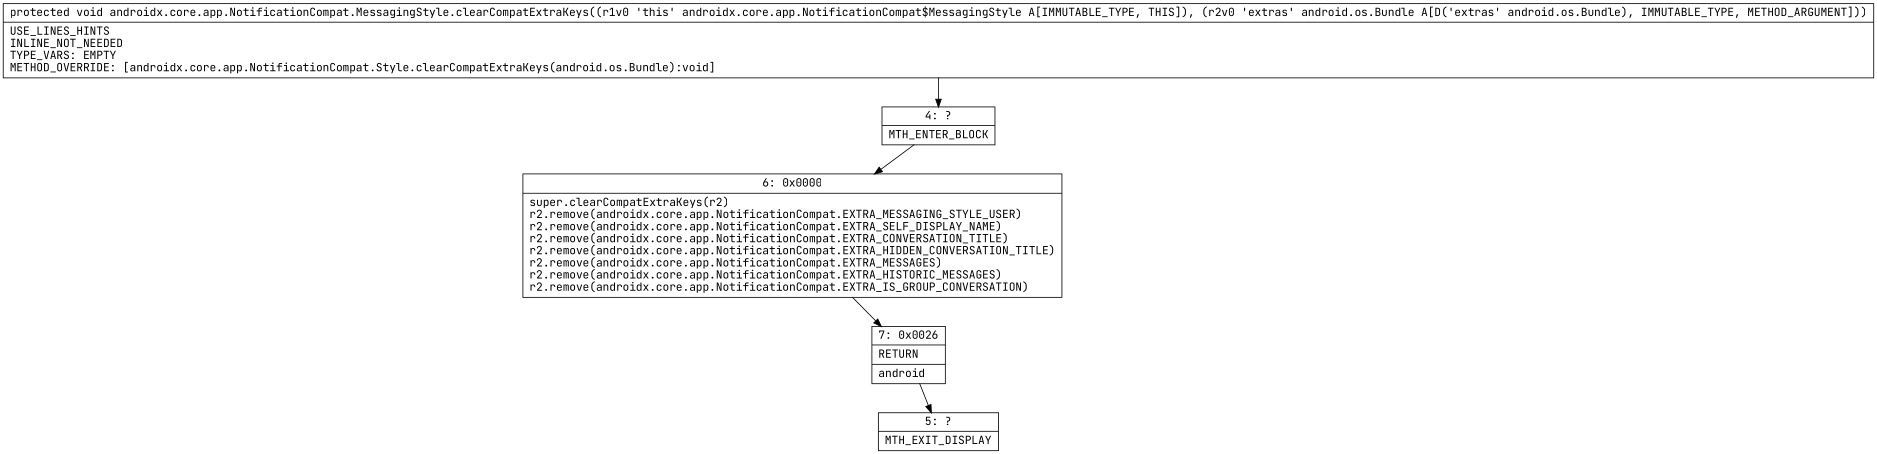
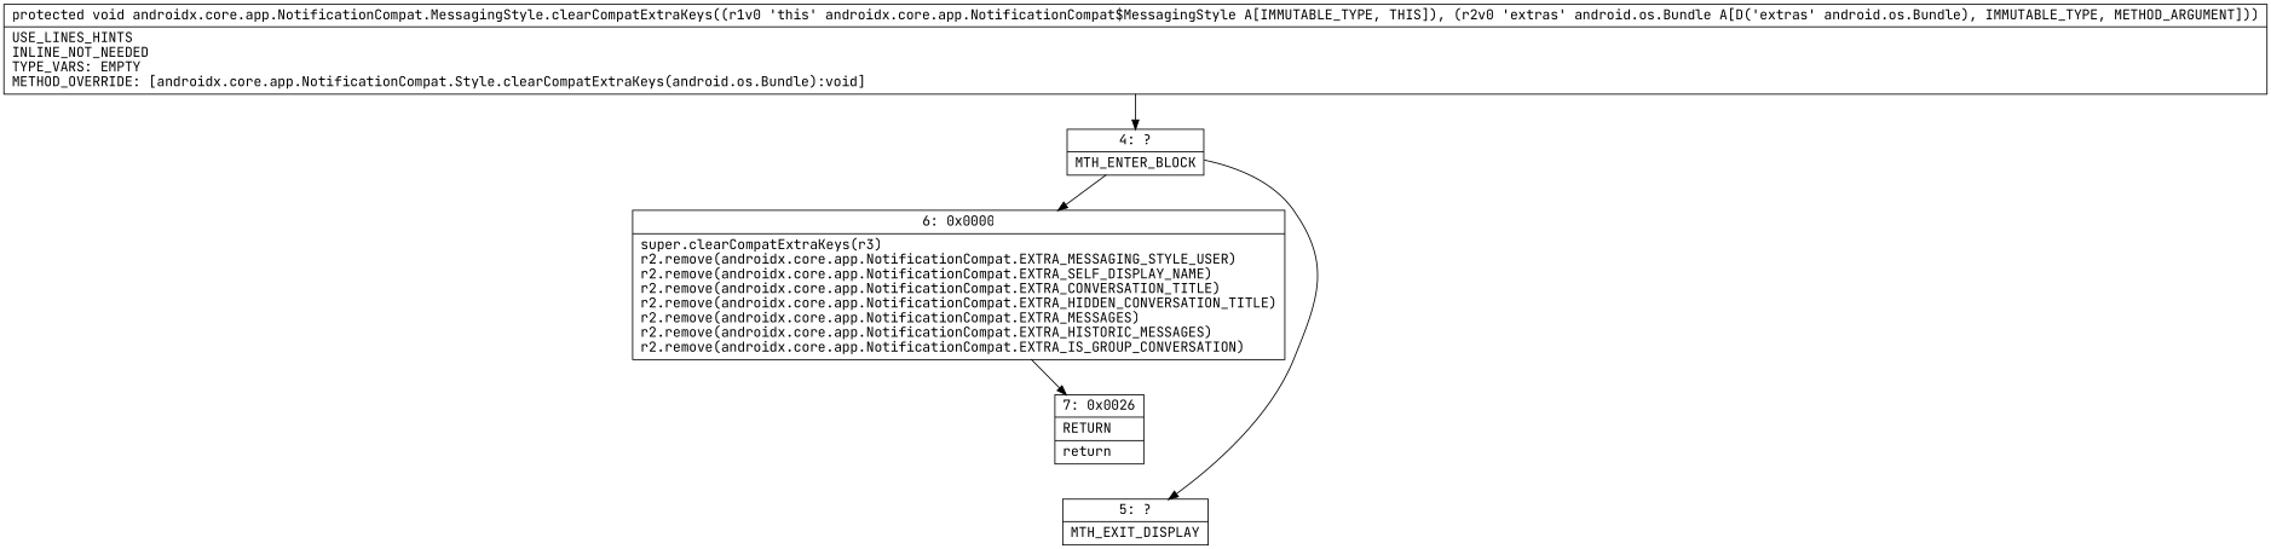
  digraph {
    fontname="JetBrains Mono"
    node [fontname="JetBrains Mono" shape=record]
    edge [fontname="JetBrains Mono"]
    n1 [label="{4\:\ ?|MTH_ENTER_BLOCK\l}"]
-   n2 [label="{6\:\ 0x0000|super.clearCompatExtraKeys(r2)\lr2.remove(androidx.core.app.NotificationCompat.EXTRA_MESSAGING_STYLE_USER)\lr2.remove(androidx.core.app.NotificationCompat.EXTRA_SELF_DISPLAY_NAME)\lr2.remove(androidx.core.app.NotificationCompat.EXTRA_CONVERSATION_TITLE)\lr2.remove(androidx.core.app.NotificationCompat.EXTRA_HIDDEN_CONVERSATION_TITLE)\lr2.remove(androidx.core.app.NotificationCompat.EXTRA_MESSAGES)\lr2.remove(androidx.core.app.NotificationCompat.EXTRA_HISTORIC_MESSAGES)\lr2.remove(androidx.core.app.NotificationCompat.EXTRA_IS_GROUP_CONVERSATION)\l}"]
-   n3 [label="{7\:\ 0x0026|RETURN\l|android\l}"]
+   n2 [label="{6\:\ 0x0000|super.clearCompatExtraKeys(r3)\lr2.remove(androidx.core.app.NotificationCompat.EXTRA_MESSAGING_STYLE_USER)\lr2.remove(androidx.core.app.NotificationCompat.EXTRA_SELF_DISPLAY_NAME)\lr2.remove(androidx.core.app.NotificationCompat.EXTRA_CONVERSATION_TITLE)\lr2.remove(androidx.core.app.NotificationCompat.EXTRA_HIDDEN_CONVERSATION_TITLE)\lr2.remove(androidx.core.app.NotificationCompat.EXTRA_MESSAGES)\lr2.remove(androidx.core.app.NotificationCompat.EXTRA_HISTORIC_MESSAGES)\lr2.remove(androidx.core.app.NotificationCompat.EXTRA_IS_GROUP_CONVERSATION)\l}"]
+   n3 [label="{7\:\ 0x0026|RETURN\l|return\l}"]
    n4 [label="{5\:\ ?|MTH_EXIT_DISPLAY\l}"]
    n5 [label="{protected void androidx.core.app.NotificationCompat.MessagingStyle.clearCompatExtraKeys((r1v0 'this' androidx.core.app.NotificationCompat$MessagingStyle A[IMMUTABLE_TYPE, THIS]), (r2v0 'extras' android.os.Bundle A[D('extras' android.os.Bundle), IMMUTABLE_TYPE, METHOD_ARGUMENT]))  | USE_LINES_HINTS\lINLINE_NOT_NEEDED\lTYPE_VARS: EMPTY\lMETHOD_OVERRIDE: [androidx.core.app.NotificationCompat.Style.clearCompatExtraKeys(android.os.Bundle):void]\l}"]
    n1 -> n2
    n2 -> n3
-   n3 -> n4
+   n1 -> n4
    n5 -> n1
  }
